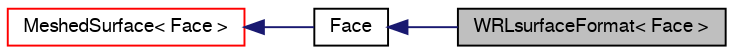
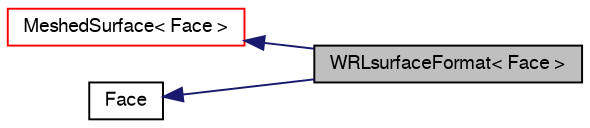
  digraph {
    rankdir=LR
    node [color=black fontname=FreeSans fontsize=10 shape=record]
    edge [color=midnightblue dir=back fontname=FreeSans fontsize=10 labelfontname=FreeSans labelfontsize=10 style=solid]
    n1 [fillcolor=grey75 fontcolor=black height=0.2 label="WRLsurfaceFormat\< Face \>" style=filled width=0.4]
    n2 [color=red height=0.2 label="MeshedSurface\< Face \>" width=0.4]
    n3 [height=0.2 label=Face width=0.4]
-   n2 -> n3
+   n2 -> n1
    n3 -> n1
  }
